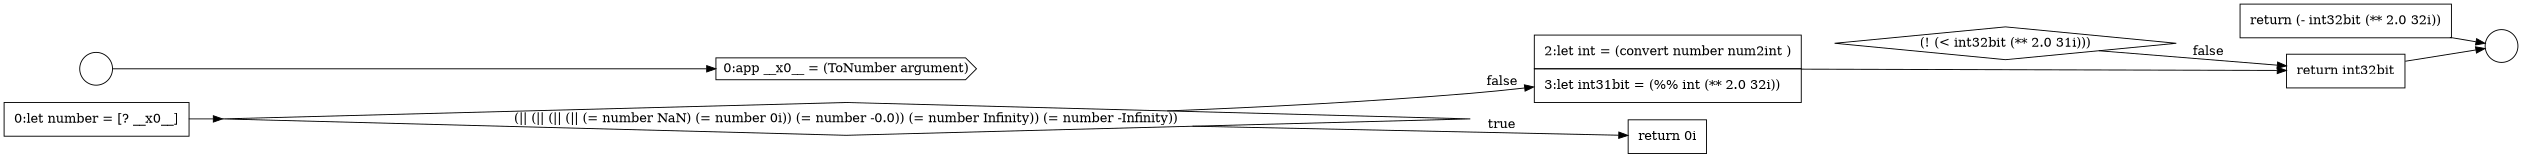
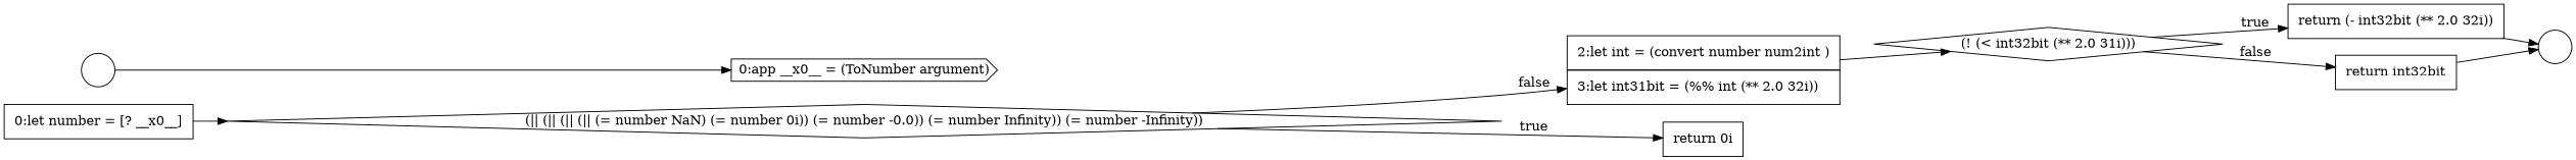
  digraph {
    rankdir=LR
    node [color=black fillcolor=white shape=none style=filled]
    edge [color=black]
    n1 [label=<<font color="black">     <table border="0" cellborder="1" cellspacing="0" cellpadding="10">       <tr><td align="left">2:let int = (convert number num2int )</td></tr>       <tr><td align="left">3:let int31bit = (%% int (** 2.0 32i))</td></tr>     </table>   </font>> margin=0]
    n2 [label=<<font color="black">(! (&lt; int32bit (** 2.0 31i)))</font>> shape=diamond]
    n3 [label=<<font color="black">     <table border="0" cellborder="1" cellspacing="0" cellpadding="10">       <tr><td align="left">return int32bit</td></tr>     </table>   </font>> margin=0]
    n4 [label=<<font color="black">     <table border="0" cellborder="1" cellspacing="0" cellpadding="10">       <tr><td align="left">return (- int32bit (** 2.0 32i))</td></tr>     </table>   </font>> margin=0]
    n5 [label=<<font color="black">     <table border="0" cellborder="1" cellspacing="0" cellpadding="10">       <tr><td align="left">0:let number = [? __x0__]</td></tr>     </table>   </font>> margin=0]
    n6 [label=<<font color="black">(|| (|| (|| (|| (= number NaN) (= number 0i)) (= number -0.0)) (= number Infinity)) (= number -Infinity))</font>> shape=diamond]
    n7 [label=<<font color="black">     <table border="0" cellborder="1" cellspacing="0" cellpadding="10">       <tr><td align="left">return 0i</td></tr>     </table>   </font>> margin=0]
    n8 [label=" " shape=circle]
    n9 [label=<<font color="black">0:app __x0__ = (ToNumber argument)</font>> shape=cds]
    n10 [label=" " shape=circle]
-   n1 -> n3
+   n1 -> n2
    n2 -> n3 [label=<<font color="black">false</font>>]
+   n2 -> n4 [label=<<font color="black">true</font>>]
    n3 -> n10
    n4 -> n10
    n5 -> n6
    n6 -> n1 [label=<<font color="black">false</font>>]
    n6 -> n7 [label=<<font color="black">true</font>>]
    n8 -> n9
  }
